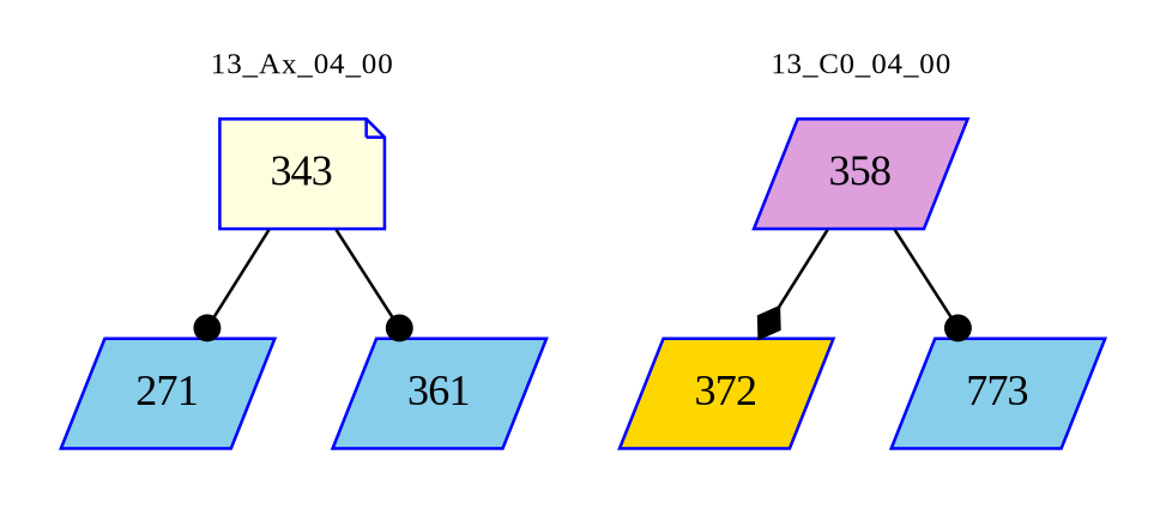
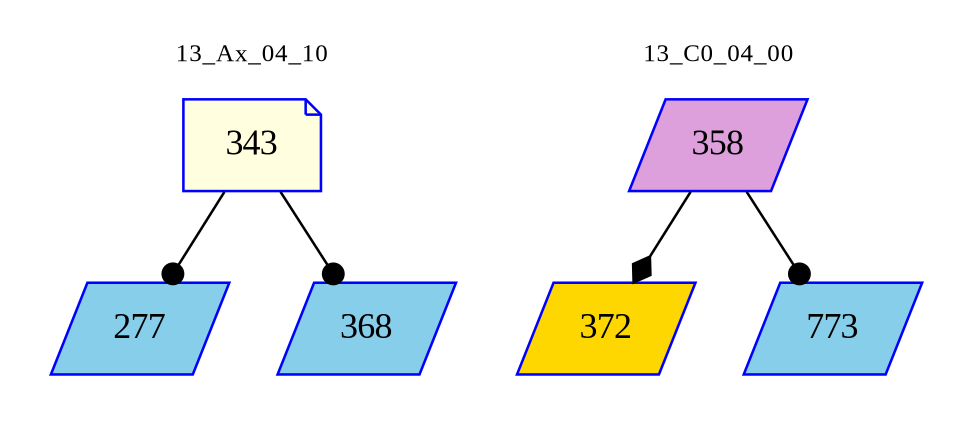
  digraph {
    fontname="Liberation Serif"
    node [color=blue fillcolor=skyblue fontname="Liberation Serif" shape=parallelogram style=filled]
    edge [arrowhead=dot color=black fontname="Liberation Serif"]
    n1 [fillcolor=lightyellow label=343 shape=note]
-   n2 [label=271]
-   n3 [label=361]
+   n2 [label=277]
+   n3 [label=368]
    n4 [fillcolor=plum label=358]
    n5 [fillcolor=gold label=372]
    n6 [label=773]
    subgraph cluster_1 {
      color=white
      fontsize=10
-     label="13_Ax_04_00"
+     label="13_Ax_04_10"
      n1
      n2
      n3
    }
    subgraph cluster_2 {
      color=white
      fontsize=10
      label="13_C0_04_00"
      n4
      n5
      n6
    }
    n1 -> n2
    n1 -> n3
    n4 -> n5 [arrowhead=diamond]
    n4 -> n6
  }
